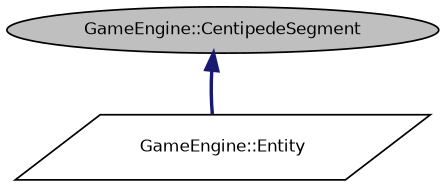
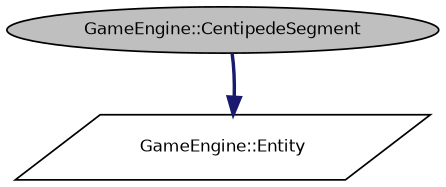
  digraph {
    fontname="DejaVu Sans"
    node [color=black fontname="DejaVu Sans" fontsize=10 style=filled]
    n1 [fillcolor=grey75 fontcolor=black height=0.2 label="GameEngine::CentipedeSegment" shape=ellipse width=0.4]
    n2 [fillcolor=white height=0.2 label="GameEngine::Entity" shape=parallelogram width=0.4]
-   n1 -> n2 [color=midnightblue dir=back fontname="DejaVu Sans" fontsize=10 labelfontname=Helvetica labelfontsize=10 style=bold]
+   n2 -> n1 [color=midnightblue dir=back fontname="DejaVu Sans" fontsize=10 labelfontname=Helvetica labelfontsize=10 style=bold]
  }
